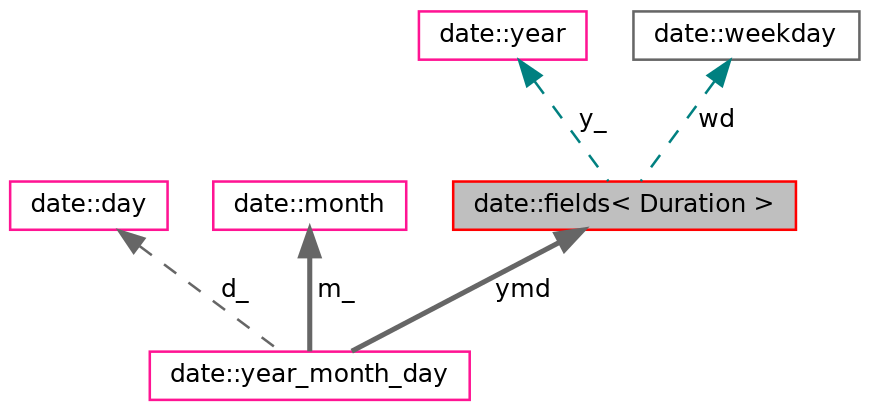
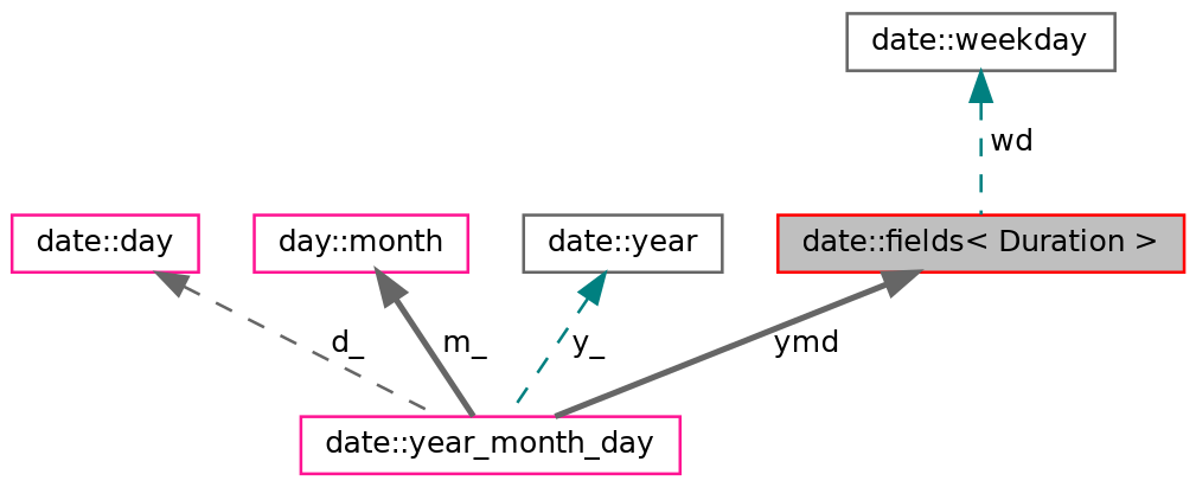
  digraph {
    node [color=deeppink fillcolor=white fontname=Helvetica fontsize=10 shape=record style=filled]
    edge [color=gray40 dir=back fontname=Helvetica fontsize=10 labelfontname=Helvetica labelfontsize=10 style=dashed]
    n1 [color=red fillcolor=grey75 fontcolor=black height=0.2 label="date::fields\< Duration \>" width=0.4]
    n2 [height=0.2 label="date::year_month_day" width=0.4]
    n3 [height=0.2 label="date::day" width=0.4]
-   n4 [height=0.2 label="date::month" width=0.4]
-   n5 [height=0.2 label="date::year" width=0.4]
+   n4 [height=0.2 label="day::month" width=0.4]
+   n5 [color=gray40 height=0.2 label="date::year" width=0.4]
    n6 [color=gray40 height=0.2 label="date::weekday" width=0.4]
    n1 -> n2 [label=" ymd" style=bold]
    n3 -> n2 [label=" d_"]
    n4 -> n2 [label=" m_" style=bold]
-   n5 -> n1 [color=teal label=" y_"]
+   n5 -> n2 [color=teal label=" y_"]
    n6 -> n1 [color=teal label=" wd"]
  }
